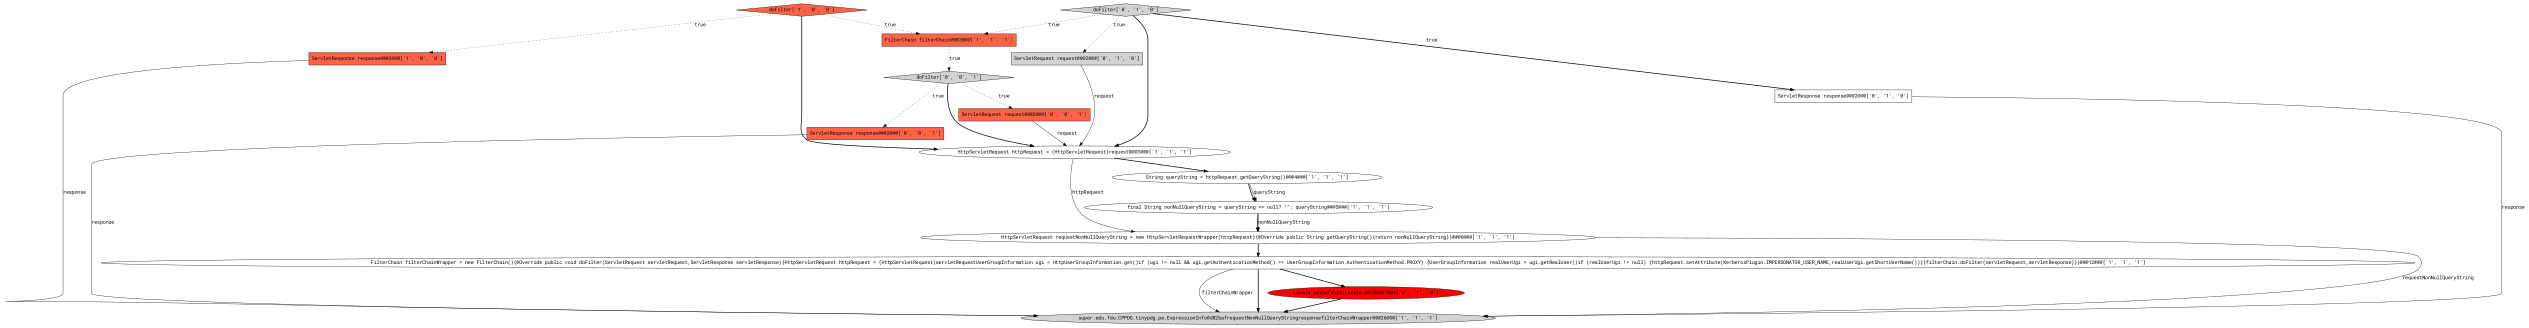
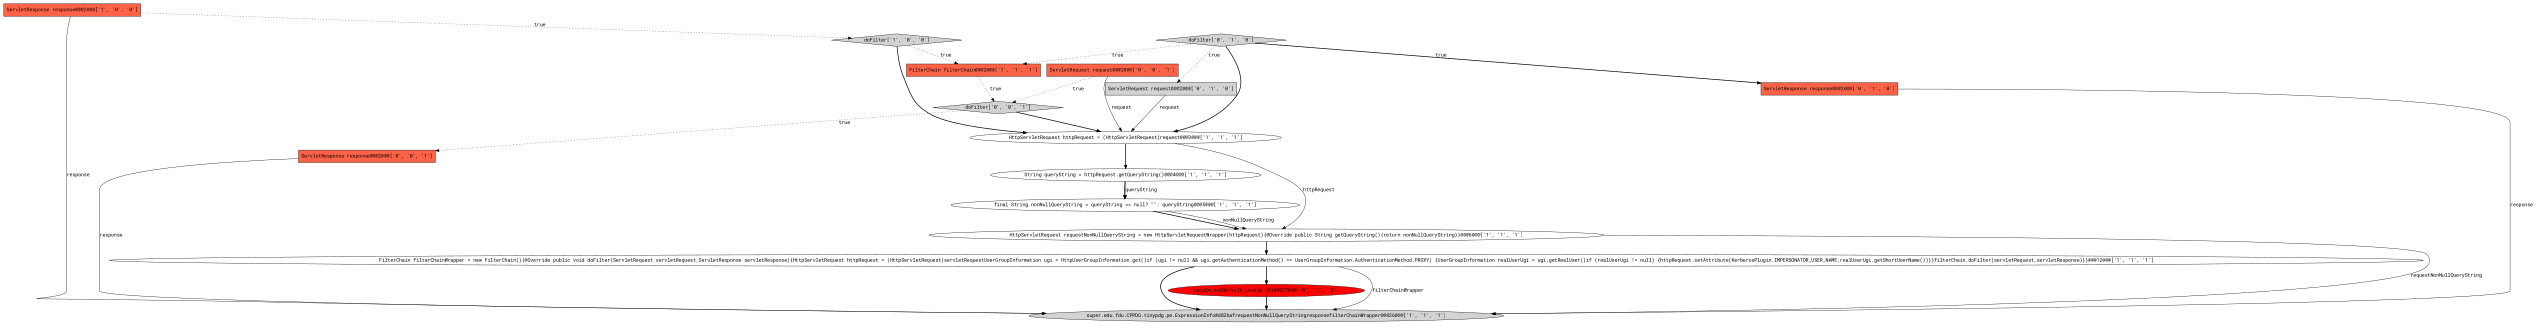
  digraph {
    fontname="Roboto Mono"
    node [fillcolor=lightgray fontname="Roboto Mono" shape=ellipse style=filled]
    edge [fontname="Roboto Mono" style=bold]
    n1 [label="super.edu.fdu.CPPDG.tinypdg.pe.ExpressionInfo@d82bafrequestNonNullQueryStringresponsefilterChainWrapper@@@26@@@['1', '1', '1']"]
-   n2 [fillcolor=tomato label="doFilter['1', '0', '0']" shape=diamond]
+   n2 [label="doFilter['1', '0', '0']" shape=diamond]
    n3 [fillcolor=white label="HttpServletRequest httpRequest = (HttpServletRequest)request@@@3@@@['1', '1', '1']"]
    n4 [fillcolor=tomato label="ServletResponse response@@@2@@@['1', '0', '0']" shape=box]
    n5 [fillcolor=tomato label="FilterChain filterChain@@@2@@@['1', '1', '1']" shape=box]
    n6 [fillcolor=white label="String queryString = httpRequest.getQueryString()@@@4@@@['1', '1', '1']"]
    n7 [fillcolor=white label="HttpServletRequest requestNonNullQueryString = new HttpServletRequestWrapper(httpRequest){@Override public String getQueryString(){return nonNullQueryString}}@@@6@@@['1', '1', '1']"]
    n8 [label="doFilter['0', '0', '1']" shape=diamond]
    n9 [fillcolor=white label="final String nonNullQueryString = queryString == null? \"\": queryString@@@5@@@['1', '1', '1']"]
    n10 [fillcolor=tomato label="ServletRequest request@@@2@@@['0', '0', '1']" shape=box]
    n11 [fillcolor=tomato label="ServletResponse response@@@2@@@['0', '0', '1']" shape=box]
    n12 [fillcolor=white label="FilterChain filterChainWrapper = new FilterChain(){@Override public void doFilter(ServletRequest servletRequest,ServletResponse servletResponse){HttpServletRequest httpRequest = (HttpServletRequest)servletRequestUserGroupInformation ugi = HttpUserGroupInformation.get()if (ugi != null && ugi.getAuthenticationMethod() == UserGroupInformation.AuthenticationMethod.PROXY) {UserGroupInformation realUserUgi = ugi.getRealUser()if (realUserUgi != null) {httpRequest.setAttribute(KerberosPlugin.IMPERSONATOR_USER_NAME,realUserUgi.getShortUserName())}}filterChain.doFilter(servletRequest,servletResponse)}}@@@12@@@['1', '1', '1']"]
    n13 [fillcolor=red label="Locale.setDefault(Locale.US)@@@27@@@['0', '1', '0']"]
-   n14 [fillcolor=white label="ServletResponse response@@@2@@@['0', '1', '0']" shape=box]
+   n14 [fillcolor=tomato label="ServletResponse response@@@2@@@['0', '1', '0']" shape=box]
    n15 [label="ServletRequest request@@@2@@@['0', '1', '0']" shape=box]
    n16 [label="doFilter['0', '1', '0']" shape=diamond]
    n2 -> n3
-   n2 -> n4 [label=true style=dotted]
+   n4 -> n2 [label=true style=dotted]
    n2 -> n5 [label=true style=dotted]
    n3 -> n6
    n3 -> n7 [label=httpRequest style=solid]
    n4 -> n1 [label=response style=solid]
    n5 -> n8 [label=true style=dotted]
    n6 -> n9
    n6 -> n9 [label=queryString style=solid]
    n7 -> n1 [label=requestNonNullQueryString style=solid]
    n7 -> n12
    n8 -> n3
-   n8 -> n10 [label=true style=dotted]
+   n10 -> n8 [label=true style=dotted]
    n8 -> n11 [label=true style=dotted]
    n9 -> n7
    n9 -> n7 [label=nonNullQueryString style=solid]
    n10 -> n3 [label=request style=solid]
    n11 -> n1 [label=response style=solid]
    n12 -> n1 [label=filterChainWrapper style=solid]
    n12 -> n1
    n12 -> n13
    n13 -> n1
    n14 -> n1 [label=response style=solid]
    n15 -> n3 [label=request style=solid]
    n16 -> n3
    n16 -> n5 [label=true style=dotted]
    n16 -> n14 [label=true]
    n16 -> n15 [label=true style=dotted]
  }
